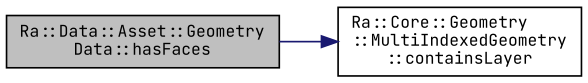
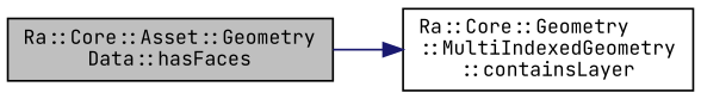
  digraph {
    rankdir=LR
    fontname="JetBrains Mono"
    node [color=black fontname="JetBrains Mono" fontsize=10 shape=record style=filled]
-   n1 [fillcolor=grey75 fontcolor=black height=0.2 label="Ra::Data::Asset::Geometry\lData::hasFaces" width=0.4]
+   n1 [fillcolor=grey75 fontcolor=black height=0.2 label="Ra::Core::Asset::Geometry\lData::hasFaces" width=0.4]
    n2 [fillcolor=white height=0.2 label="Ra::Core::Geometry\l::MultiIndexedGeometry\l::containsLayer" width=0.4]
    n1 -> n2 [color=midnightblue fontname="JetBrains Mono" fontsize=10 labelfontname=Helvetica labelfontsize=10 style=solid]
  }
